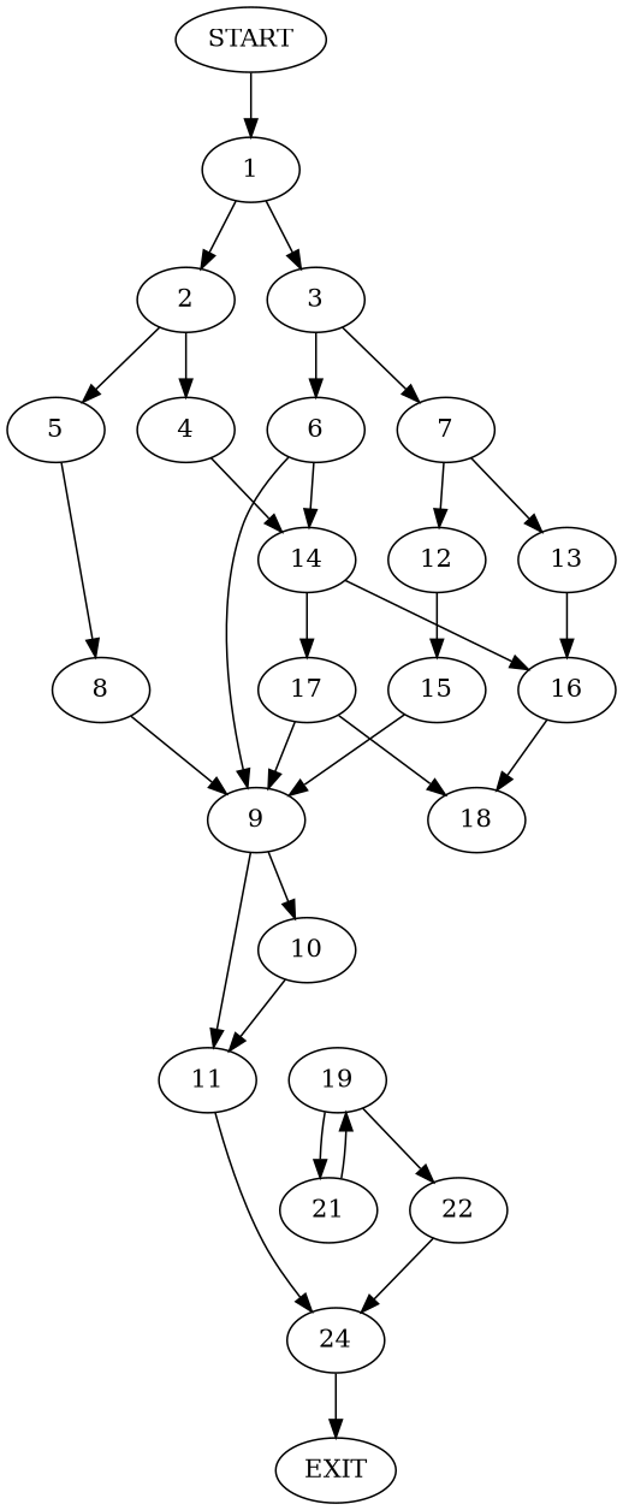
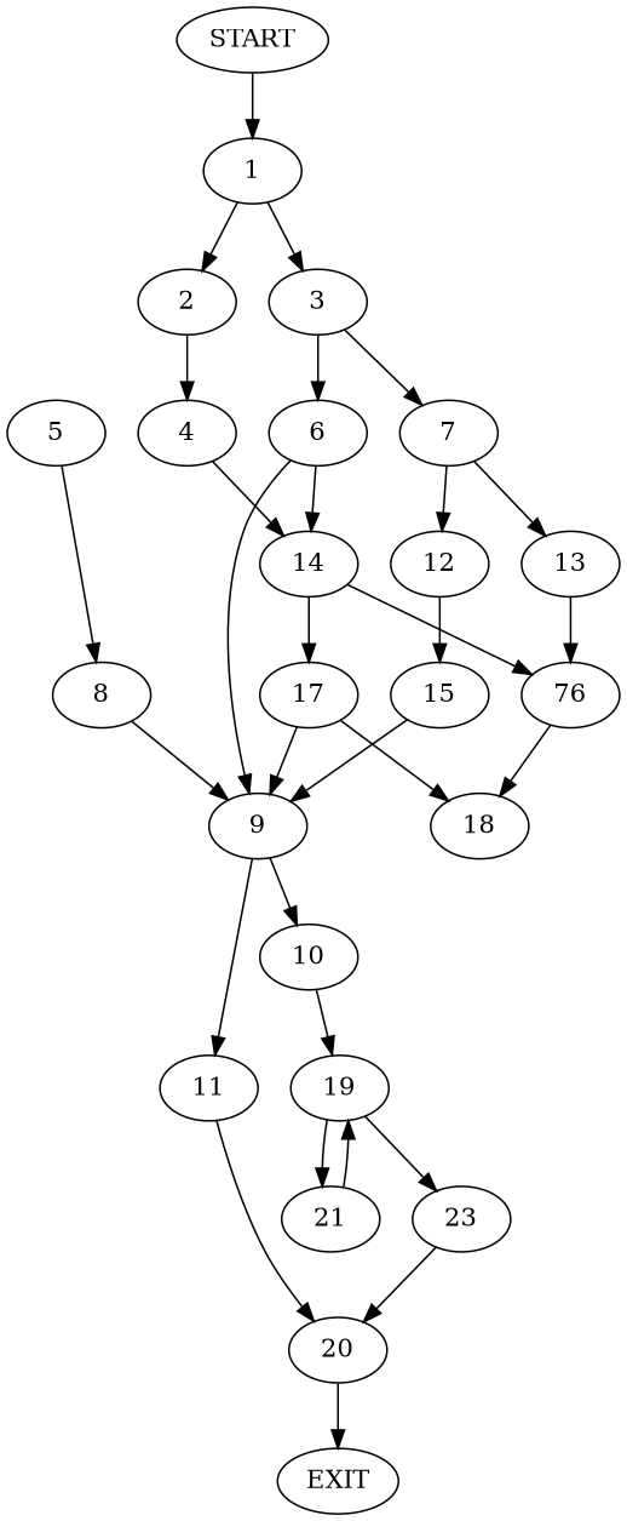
  digraph {
    n1 [label=START]
    1
    2
    3
    n5 [label=EXIT]
    4
    5
    6
    7
    14
    8
    9
    12
    13
    10
    11
-   16
+   16 [label=76]
    17
    15
    19
-   20 [label=24]
+   20
    21
-   22
+   22 [label=23]
    18
    n1 -> 1
    1 -> 2
    1 -> 3
    2 -> 4
-   2 -> 5
    3 -> 6
    3 -> 7
    4 -> 14
    5 -> 8
    6 -> 14
    6 -> 9
    7 -> 12
    7 -> 13
    14 -> 16
    14 -> 17
    8 -> 9
    9 -> 10
    9 -> 11
    12 -> 15
    13 -> 16
-   10 -> 11
+   10 -> 19
    11 -> 20
    16 -> 18
    17 -> 9
    17 -> 18
    15 -> 9
    19 -> 21
    19 -> 22
    20 -> n5
    21 -> 19
    22 -> 20
  }
